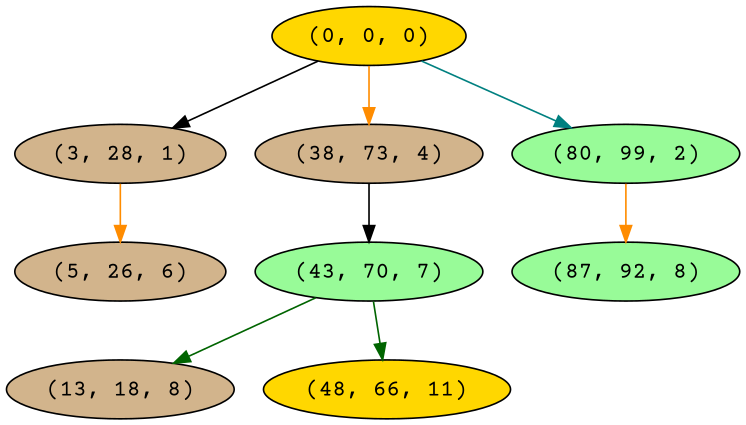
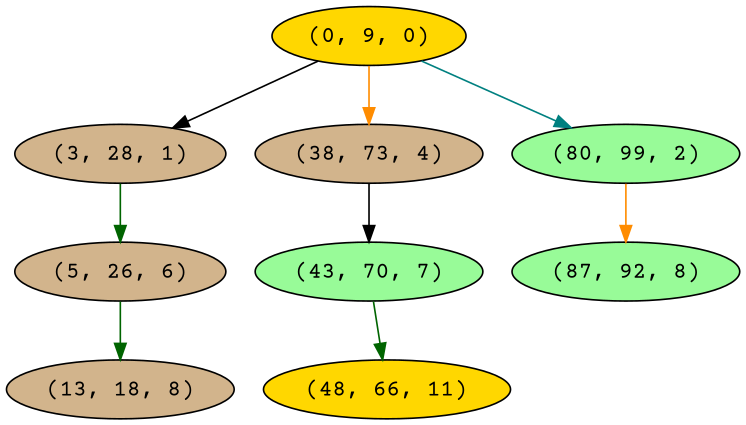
  digraph {
    fontname="Courier Prime"
    node [fillcolor=tan fontname="Courier Prime" style=filled]
    edge [color=darkgreen fontname="Courier Prime"]
-   "(0, 0, 0)" [fillcolor=gold]
+   "(0, 0, 0)" [fillcolor=gold label="(0, 9, 0)"]
    "(3, 28, 1)"
    "(38, 73, 4)"
    "(80, 99, 2)" [fillcolor=palegreen]
    n5 [label="(5, 26, 6)"]
    "(43, 70, 7)" [fillcolor=palegreen]
    "(87, 92, 8)" [fillcolor=palegreen]
    "(13, 18, 8)"
    "(48, 66, 11)" [fillcolor=gold]
    "(0, 0, 0)" -> "(3, 28, 1)" [color=black]
    "(0, 0, 0)" -> "(38, 73, 4)" [color=darkorange]
    "(0, 0, 0)" -> "(80, 99, 2)" [color=teal]
-   "(3, 28, 1)" -> n5 [color=darkorange]
+   "(3, 28, 1)" -> n5
    "(38, 73, 4)" -> "(43, 70, 7)" [color=black]
    "(80, 99, 2)" -> "(87, 92, 8)" [color=darkorange]
-   "(43, 70, 7)" -> "(13, 18, 8)"
+   n5 -> "(13, 18, 8)"
    "(43, 70, 7)" -> "(48, 66, 11)"
  }
